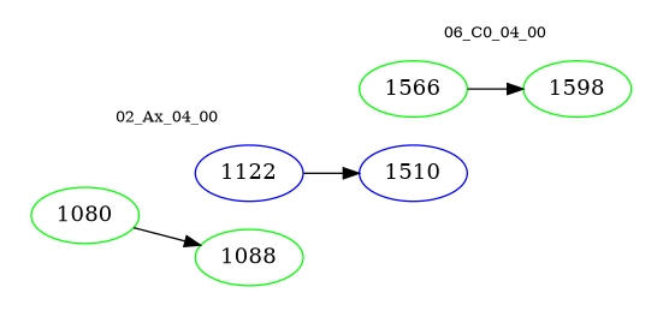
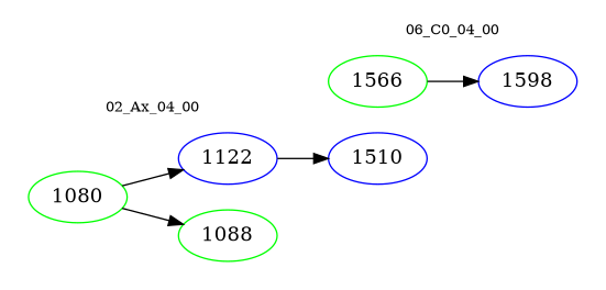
  digraph {
    rankdir=LR
    node [color=green]
    edge [color=black]
    n1 [label=1080]
    n2 [label=1088]
    n3 [color=blue label=1122]
    n4 [label=1566]
    n5 [color=blue label=1510]
-   n6 [label=1598]
+   n6 [color=blue label=1598]
    subgraph cluster_1 {
      color=white
      fontsize=10
      label="02_Ax_04_00"
      n1
      n2
      n3
    }
    subgraph cluster_2 {
      color=white
      fontsize=10
      label="06_C0_04_00"
      n4
      n5
      n6
    }
    n1 -> n2
+   n1 -> n3
    n3 -> n5
    n4 -> n6
  }
